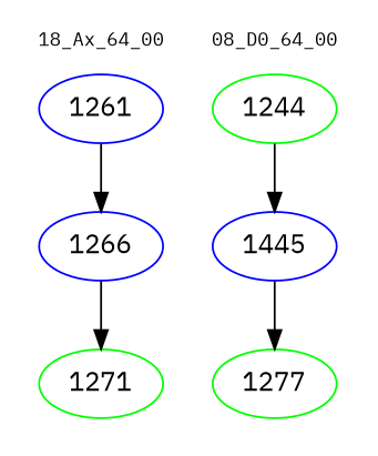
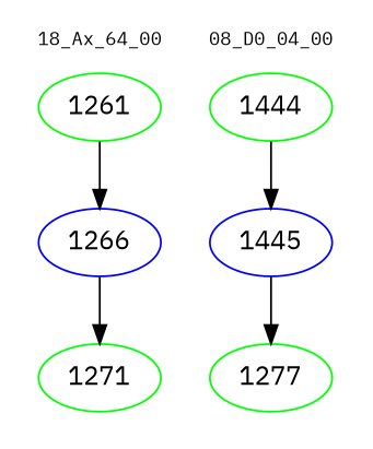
  digraph {
    fontname="IBM Plex Mono"
    node [color=green fontname="IBM Plex Mono"]
    edge [color=black fontname="IBM Plex Mono"]
-   n1 [color=blue label=1261]
+   n1 [label=1261]
    n2 [color=blue label=1266]
    n3 [label=1271]
-   n4 [label=1244]
+   n4 [label=1444]
    n5 [color=blue label=1445]
    n6 [label=1277]
    subgraph cluster_1 {
      color=white
      fontsize=10
      label="18_Ax_64_00"
      n1
      n2
      n3
    }
    subgraph cluster_2 {
      color=white
      fontsize=10
-     label="08_D0_64_00"
+     label="08_D0_04_00"
      n4
      n5
      n6
    }
    n1 -> n2
    n2 -> n3
    n4 -> n5
    n5 -> n6
  }
